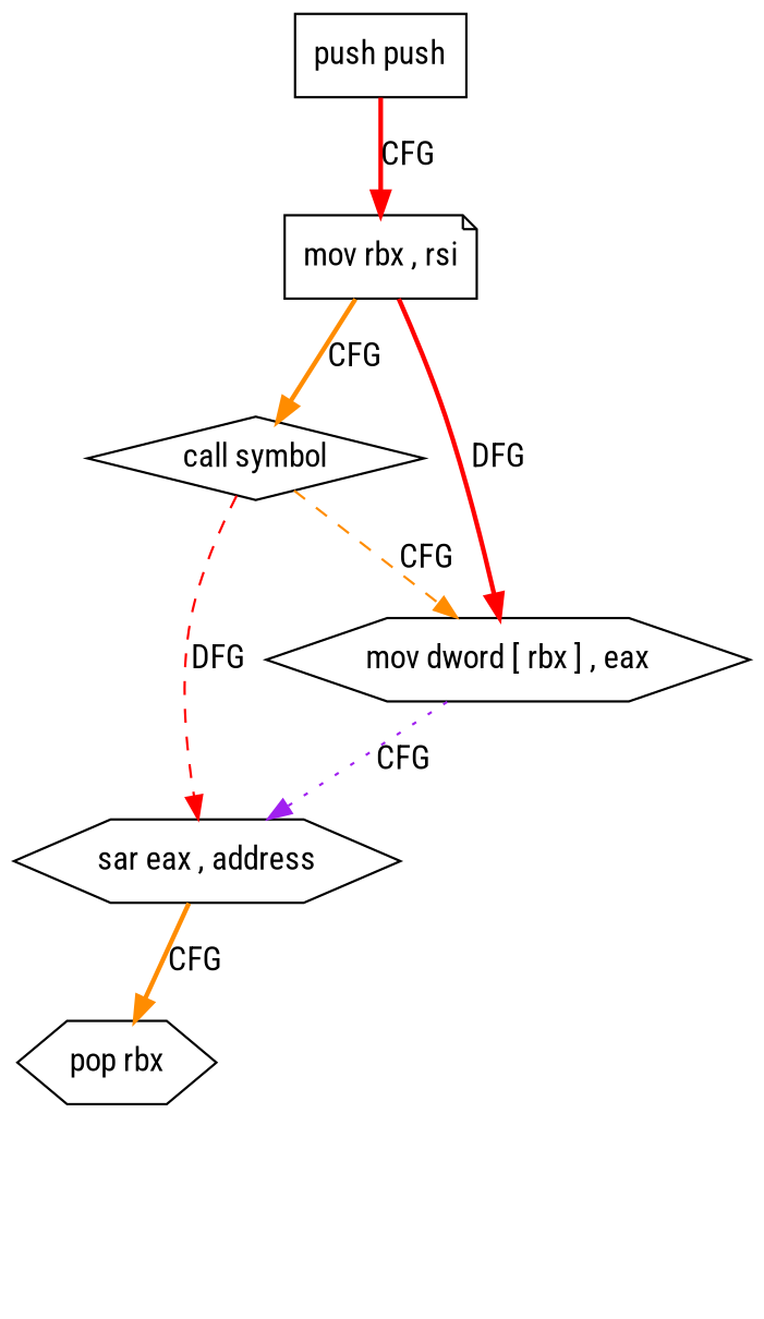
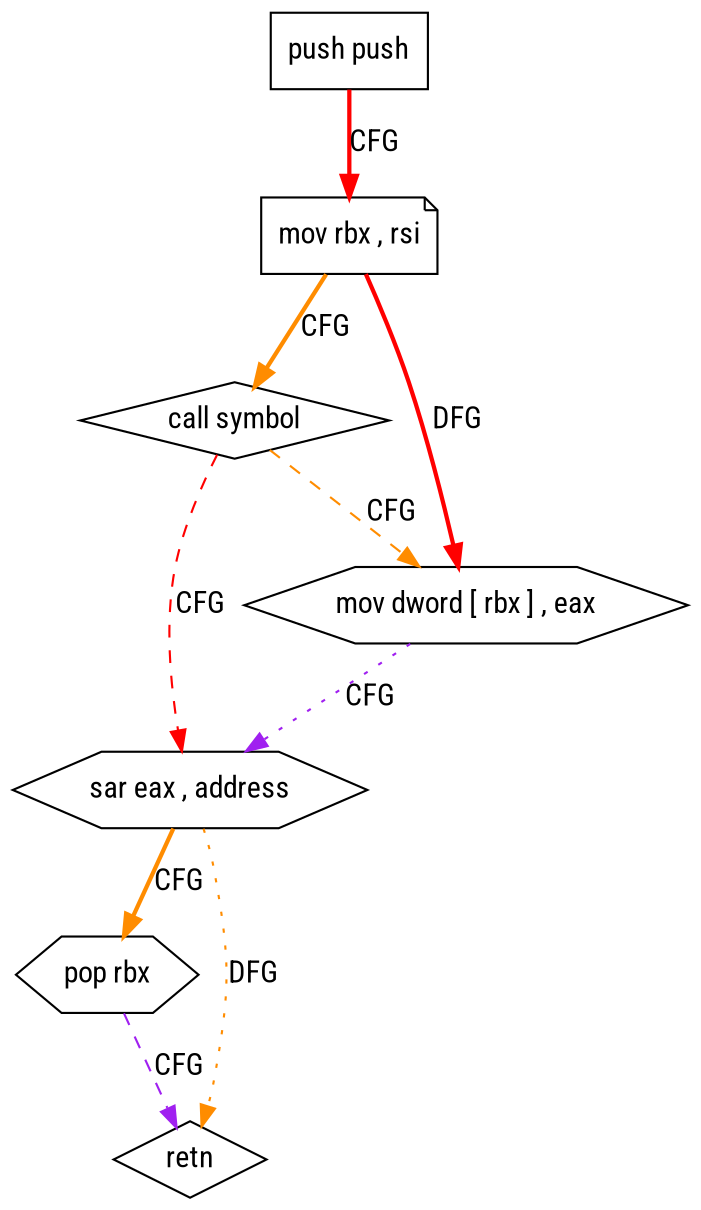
  digraph {
    fontname="Roboto Condensed"
    node [fontname="Roboto Condensed" shape=hexagon]
    edge [color=darkorange fontname="Roboto Condensed" style=bold]
    n1 [label="push push" shape=box]
    n2 [label="mov rbx , rsi" shape=note]
    n3 [label="call symbol" shape=diamond]
    n4 [label="mov dword [ rbx ] , eax"]
    n5 [label="sar eax , address"]
    n6 [label="pop rbx"]
+   n7 [label=retn shape=diamond]
    n1 -> n2 [color=red label=CFG]
    n2 -> n3 [label=CFG]
    n2 -> n4 [color=red label=DFG]
    n3 -> n4 [label=CFG style=dashed]
-   n3 -> n5 [color=red label=DFG style=dashed]
+   n3 -> n5 [color=red label=CFG style=dashed]
    n4 -> n5 [color=purple label=CFG style=dotted]
    n5 -> n6 [label=CFG]
+   n5 -> n7 [label=DFG style=dotted]
+   n6 -> n7 [color=purple label=CFG style=dashed]
  }
